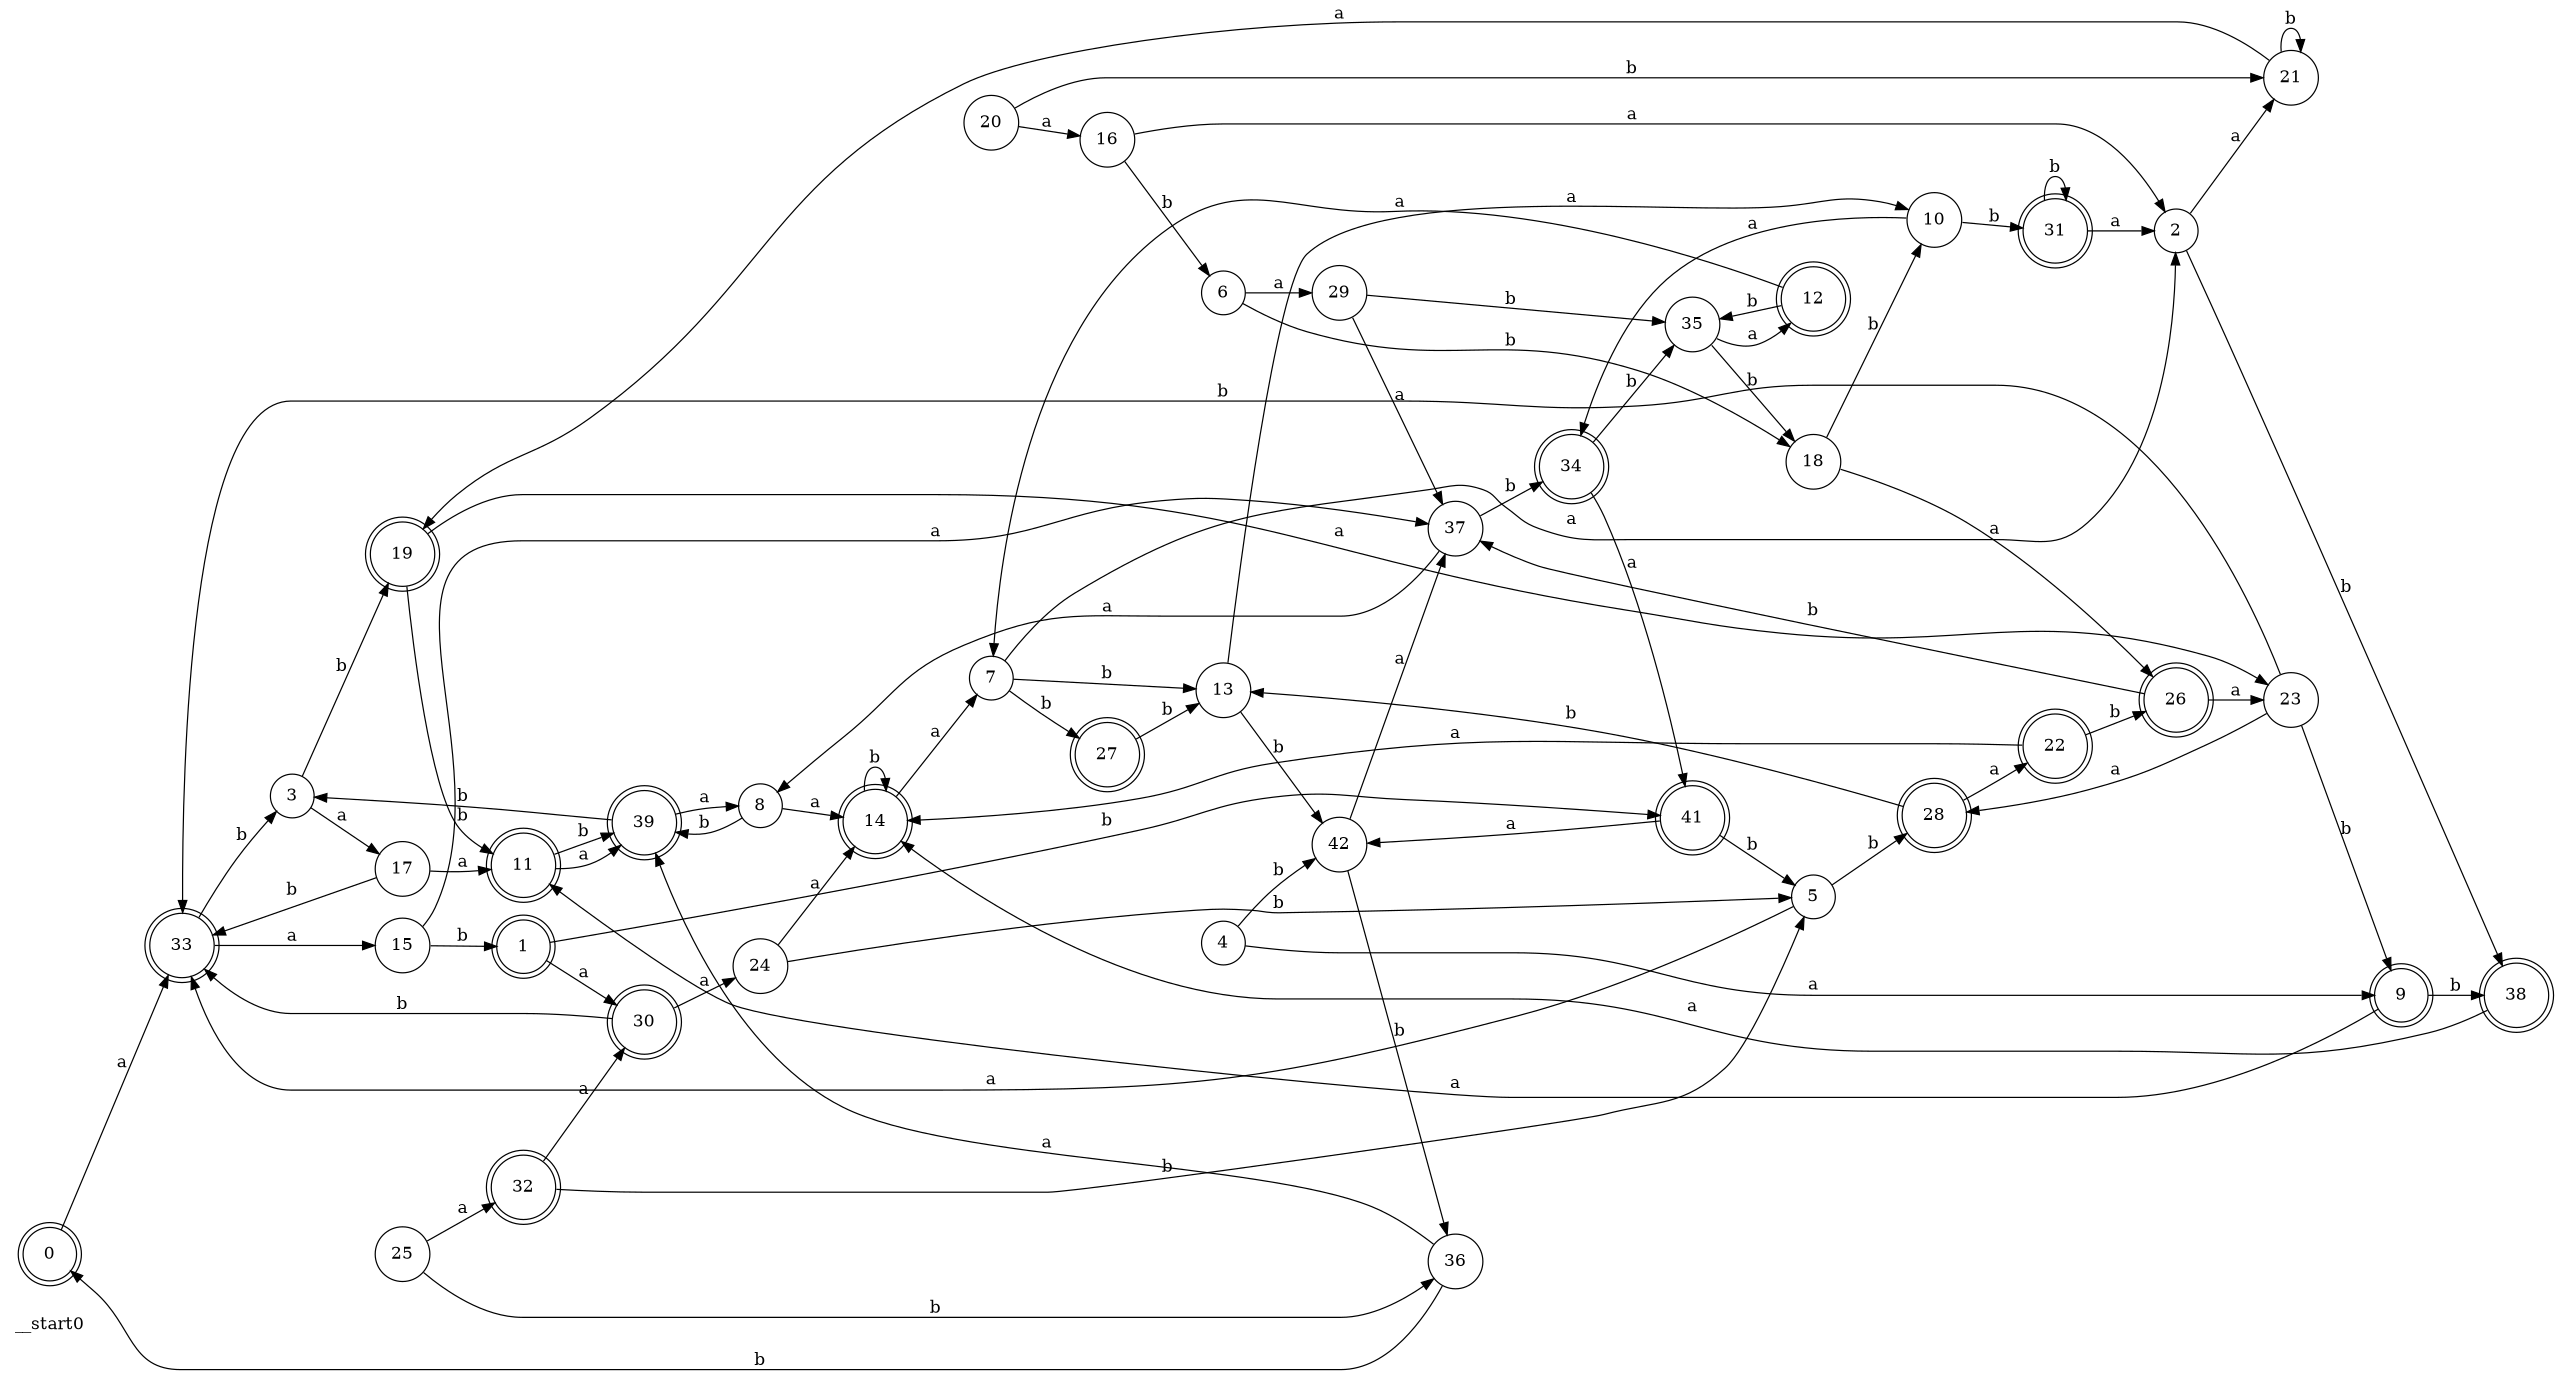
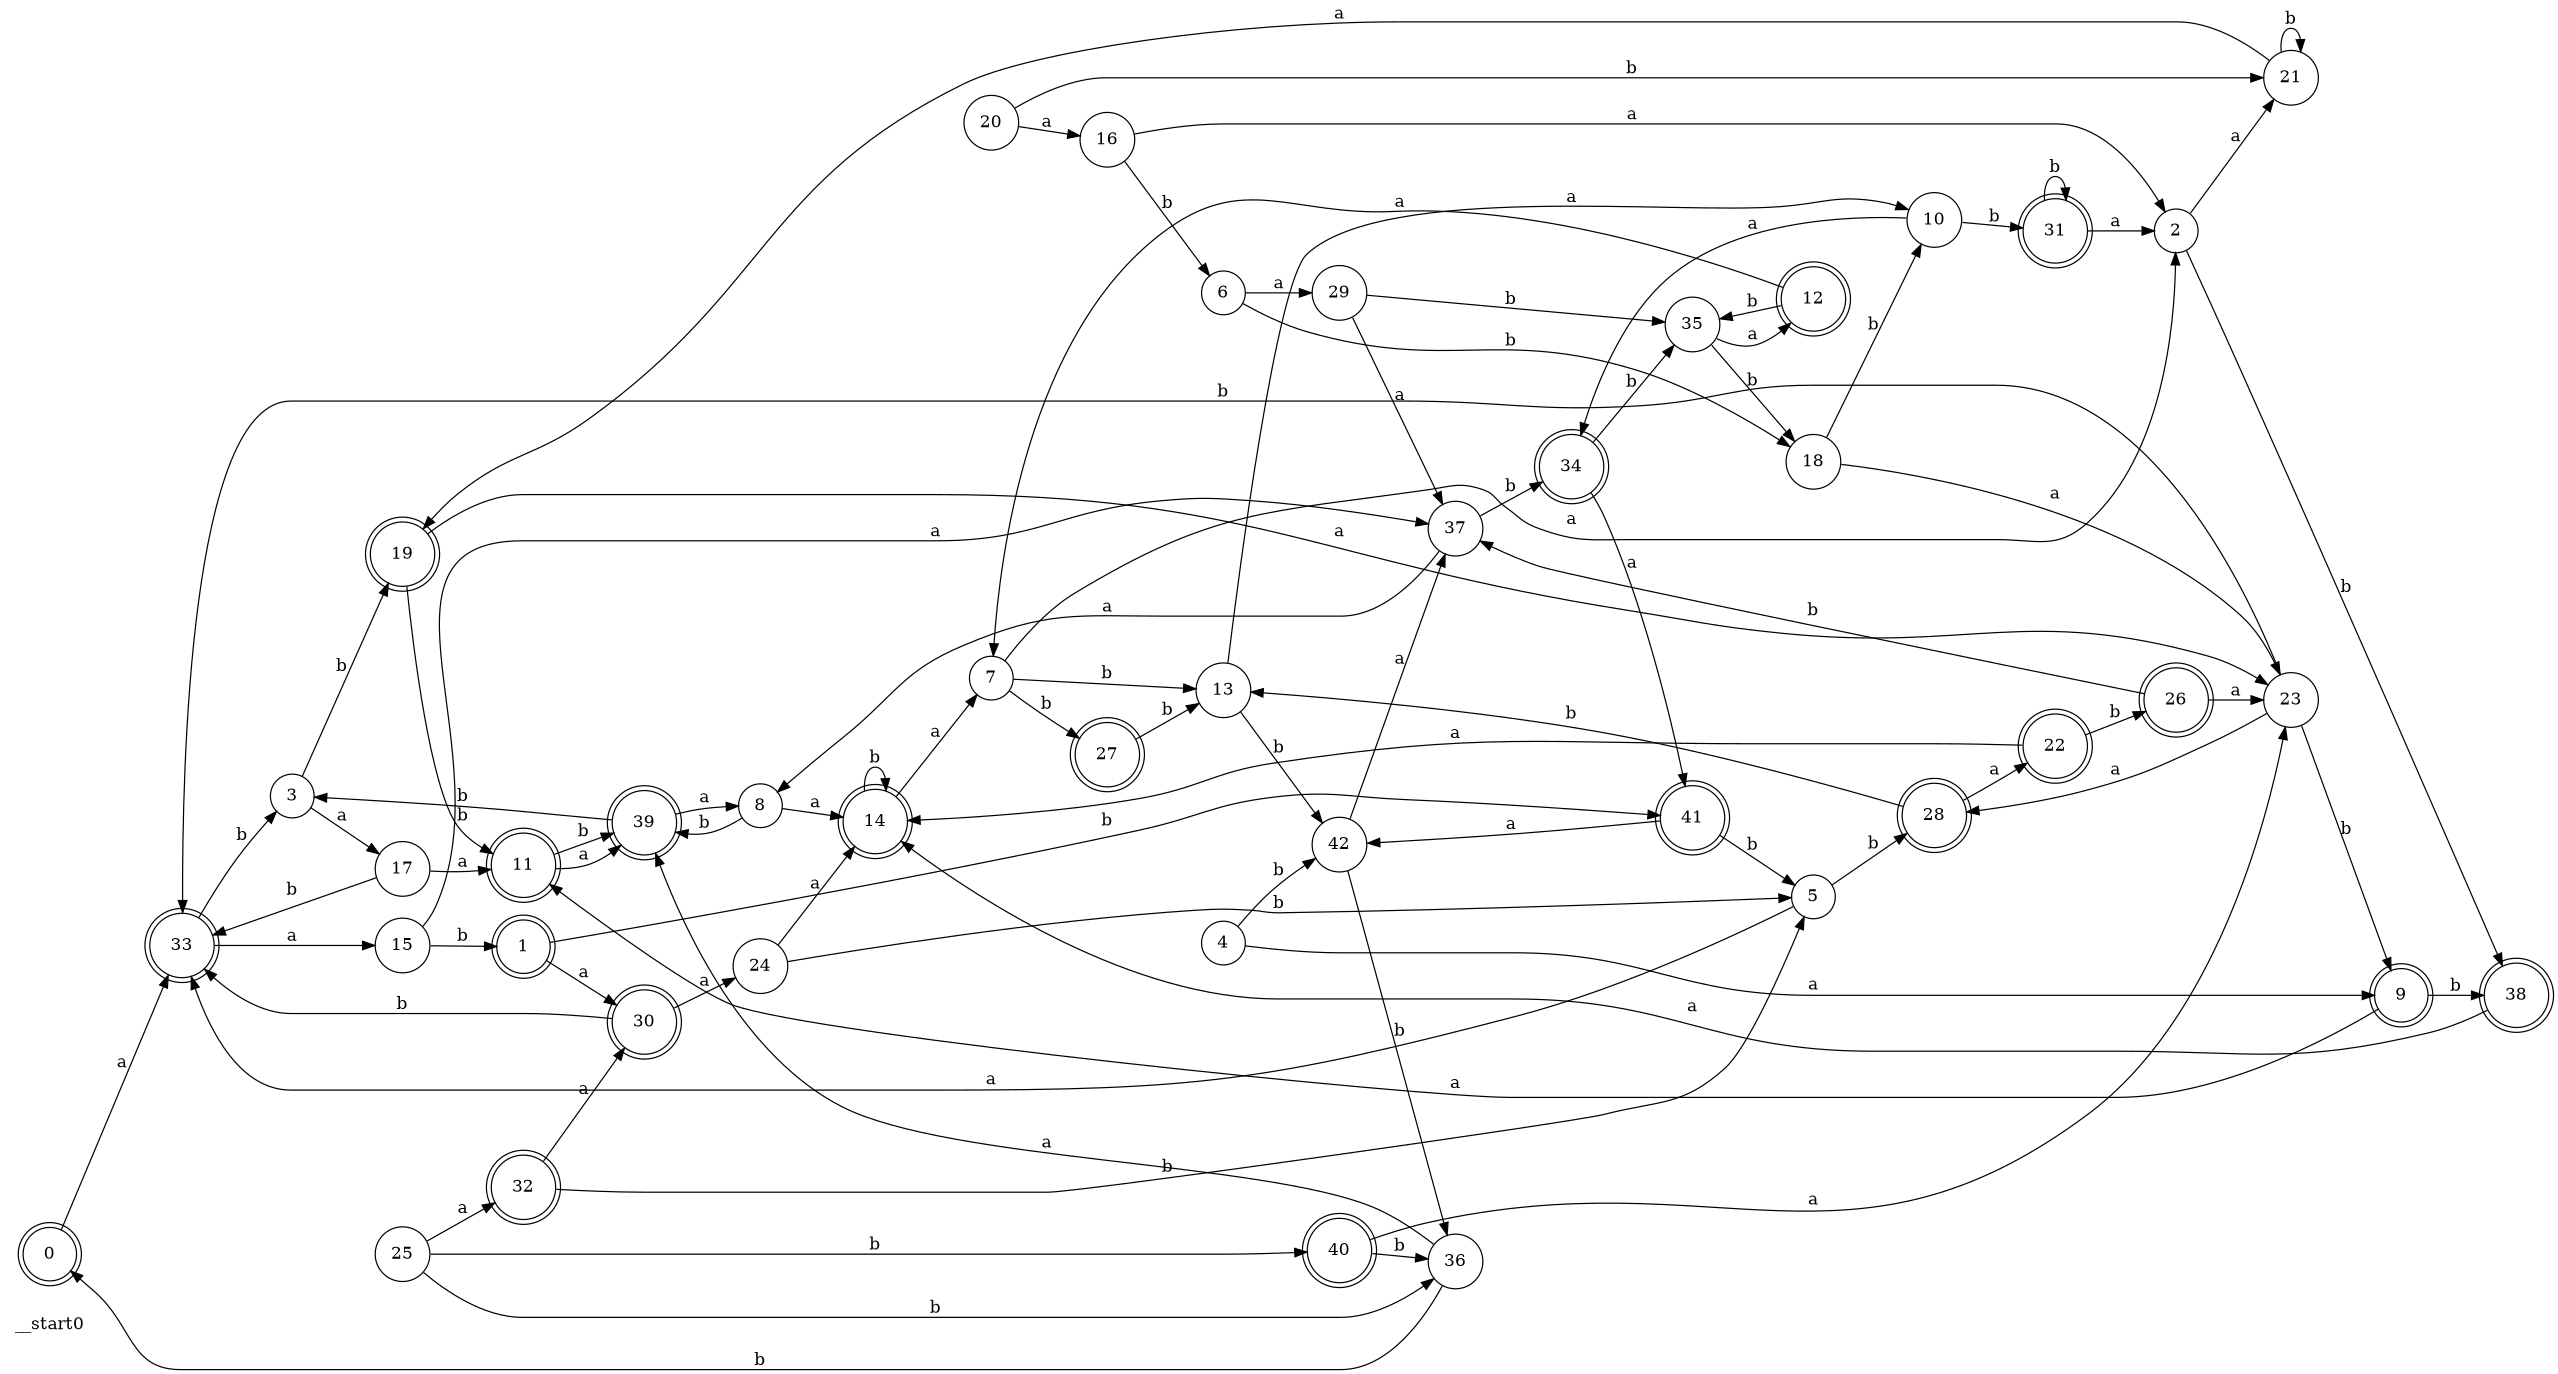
  digraph {
    rankdir=LR
    node [shape=circle color=black fillcolor=white style=filled]
    __start0 [shape=none color="" fillcolor="" style=""]
    n2 [label=0 shape=doublecircle style="rounded,filled"]
    n3 [label=33 shape=doublecircle style="rounded,filled"]
    n4 [label=3]
    n5 [label=15]
    n6 [label=36]
    n7 [label=39 shape=doublecircle style="rounded,filled"]
    n8 [label=1 shape=doublecircle style="rounded,filled"]
    n9 [label=30 shape=doublecircle style="rounded,filled"]
    n10 [label=41 shape=doublecircle style="rounded,filled"]
    n11 [label=24]
    n12 [label=42]
    n13 [label=5]
    n14 [label=2]
    n15 [label=21]
    n16 [label=38 shape=doublecircle style="rounded,filled"]
    n17 [label=19 shape=doublecircle style="rounded,filled"]
    n18 [label=14 shape=doublecircle style="rounded,filled"]
    n19 [label=17]
    n20 [label=11 shape=doublecircle style="rounded,filled"]
    n21 [label=23]
    n22 [label=4]
    n23 [label=9 shape=doublecircle style="rounded,filled"]
    n24 [label=37]
    n25 [label=28 shape=doublecircle style="rounded,filled"]
    n26 [label=13]
    n27 [label=22 shape=doublecircle style="rounded,filled"]
    n28 [label=6]
    n29 [label=18]
    n30 [label=29]
    n31 [label=10]
    n32 [label=35]
    n33 [label=7]
    n34 [label=27 shape=doublecircle style="rounded,filled"]
    n35 [label=8]
    n36 [label=31 shape=doublecircle style="rounded,filled"]
    n37 [label=34 shape=doublecircle style="rounded,filled"]
    n38 [label=12 shape=doublecircle style="rounded,filled"]
    n39 [label=16]
    n40 [label=20]
    n41 [label=26 shape=doublecircle style="rounded,filled"]
    n42 [label=25]
    n43 [label=32 shape=doublecircle style="rounded,filled"]
+   n44 [label=40 shape=doublecircle style="rounded,filled"]
    n2 -> n3 [label=a]
    n3 -> n4 [label=b]
    n3 -> n5 [label=a]
    n4 -> n17 [label=b]
    n4 -> n19 [label=a]
    n5 -> n8 [label=b]
    n5 -> n24 [label=a]
    n6 -> n2 [label=b]
    n6 -> n7 [label=a]
    n7 -> n4 [label=b]
    n7 -> n35 [label=a]
    n8 -> n9 [label=a]
    n8 -> n10 [label=b]
    n9 -> n3 [label=b]
    n9 -> n11 [label=a]
    n10 -> n12 [label=a]
    n10 -> n13 [label=b]
    n11 -> n13 [label=b]
    n11 -> n18 [label=a]
    n12 -> n6 [label=b]
    n12 -> n24 [label=a]
    n13 -> n3 [label=a]
    n13 -> n25 [label=b]
    n14 -> n15 [label=a]
    n14 -> n16 [label=b]
    n15 -> n15 [label=b]
    n15 -> n17 [label=a]
    n16 -> n18 [label=a]
    n17 -> n20 [label=b]
    n17 -> n21 [label=a]
    n18 -> n18 [label=b]
    n18 -> n33 [label=a]
    n19 -> n3 [label=b]
    n19 -> n20 [label=a]
    n20 -> n7 [label=a]
    n20 -> n7 [label=b]
    n21 -> n3 [label=b]
    n21 -> n23 [label=b]
    n21 -> n25 [label=a]
    n22 -> n12 [label=b]
    n22 -> n23 [label=a]
    n23 -> n16 [label=b]
    n23 -> n20 [label=a]
    n24 -> n35 [label=a]
    n24 -> n37 [label=b]
    n25 -> n26 [label=b]
    n25 -> n27 [label=a]
    n26 -> n12 [label=b]
    n26 -> n31 [label=a]
    n27 -> n18 [label=a]
    n27 -> n41 [label=b]
    n28 -> n29 [label=b]
    n28 -> n30 [label=a]
-   n29 -> n41 [label=a]
+   n29 -> n21 [label=a]
    n29 -> n31 [label=b]
    n30 -> n24 [label=a]
    n30 -> n32 [label=b]
    n31 -> n36 [label=b]
    n31 -> n37 [label=a]
    n32 -> n29 [label=b]
    n32 -> n38 [label=a]
    n33 -> n14 [label=a]
    n33 -> n26 [label=b]
    n33 -> n34 [label=b]
    n34 -> n26 [label=b]
    n35 -> n7 [label=b]
    n35 -> n18 [label=a]
    n36 -> n14 [label=a]
    n36 -> n36 [label=b]
    n37 -> n10 [label=a]
    n37 -> n32 [label=b]
    n38 -> n32 [label=b]
    n38 -> n33 [label=a]
    n39 -> n14 [label=a]
    n39 -> n28 [label=b]
    n40 -> n15 [label=b]
    n40 -> n39 [label=a]
    n41 -> n21 [label=a]
    n41 -> n24 [label=b]
    n42 -> n6 [label=b]
    n42 -> n43 [label=a]
+   n42 -> n44 [label=b]
    n43 -> n9 [label=a]
    n43 -> n13 [label=b]
+   n44 -> n6 [label=b]
+   n44 -> n21 [label=a]
  }
